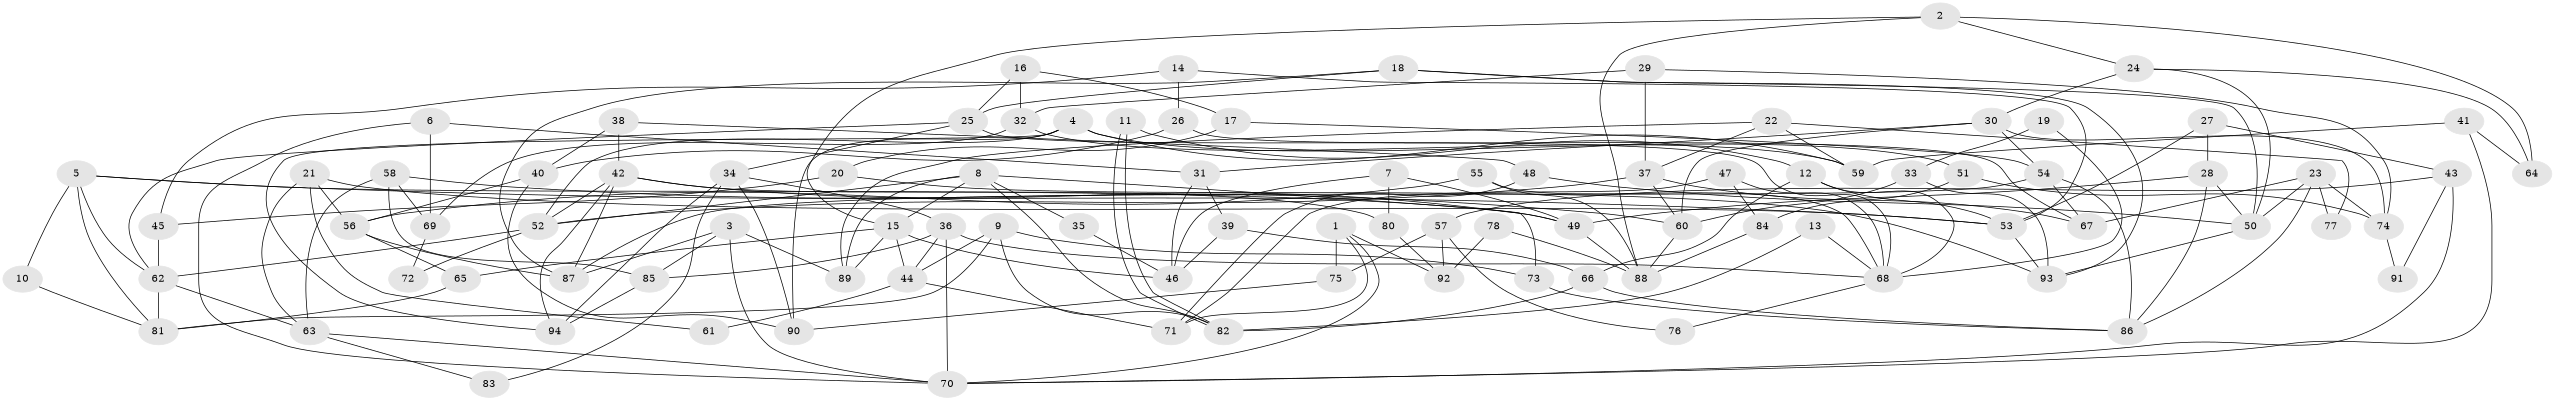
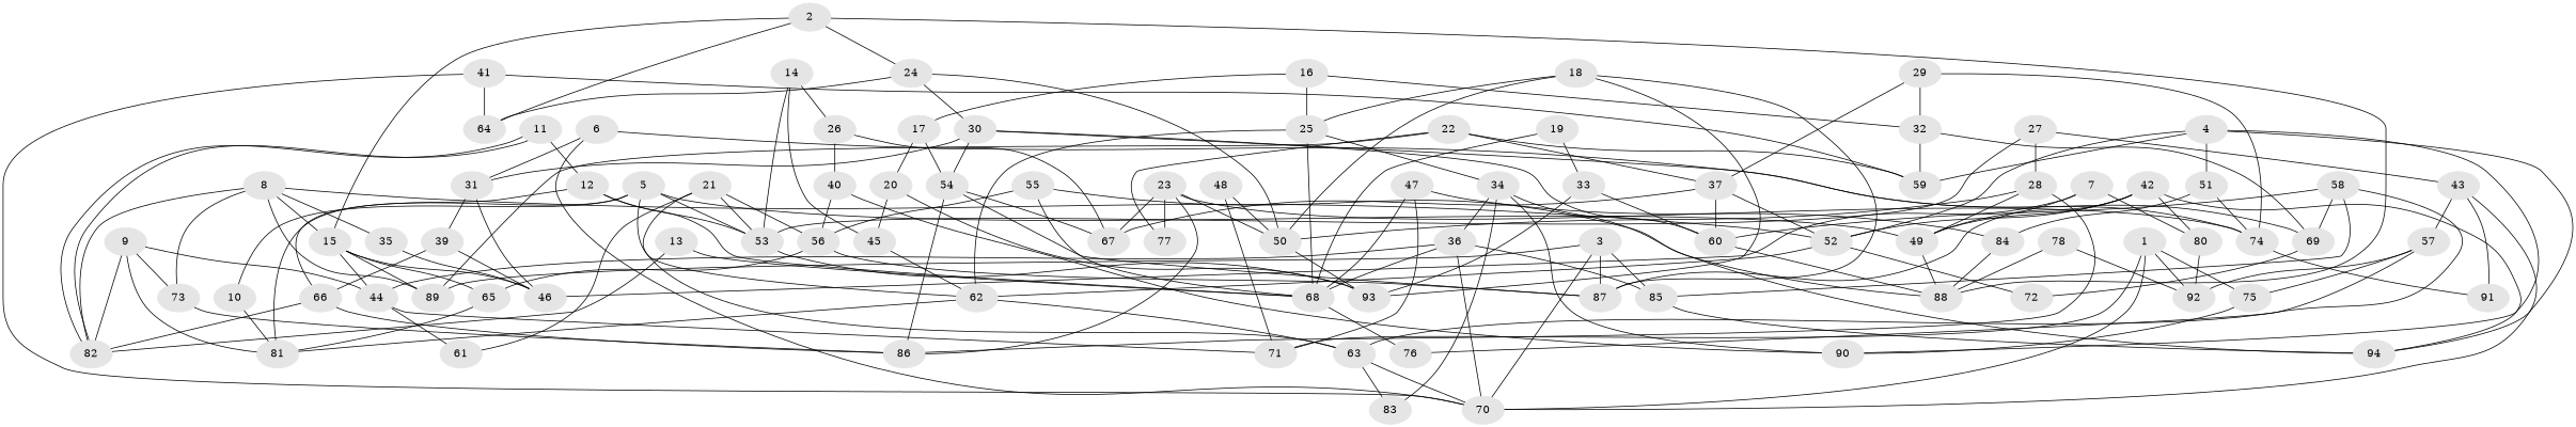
  graph {
    fontname="DejaVu Serif"
    node [color=gray90 fontname="DejaVu Serif" style=filled]
    edge [fontname="DejaVu Serif"]
    1
    70
    71
    75
    92
    90
    2
    15
    24
    64
    88
    89
    46
    44
    65
    50
    30
    3
    85
    87
    94
    4
    51
    52
    59
    74
    84
    62
    72
    5
    10
    49
    53
    81
    93
    63
    6
    31
    69
    39
    7
    80
    8
    35
    73
    82
    86
    9
    61
    11
    12
    66
    68
    76
    13
    14
    26
    45
    67
    40
    16
    17
    25
    32
    20
    54
    34
    18
    19
    33
    60
    21
    56
    83
    22
    37
    77
    23
    91
    36
    27
    28
    43
    57
    29
-   38
    42
    48
    41
    47
    55
    58
    78
    1 -- 70
    1 -- 71
    1 -- 75
    1 -- 92
    75 -- 90
    2 -- 15
    2 -- 24
    2 -- 64
    2 -- 88
    15 -- 89
    15 -- 46
    15 -- 44
    15 -- 65
    24 -- 64
    24 -- 50
    24 -- 30
    44 -- 71
    44 -- 61
    65 -- 81
    50 -- 93
    30 -- 74
    30 -- 31
    30 -- 54
    30 -- 60
    3 -- 70
    3 -- 89
    3 -- 85
    3 -- 87
    85 -- 94
    4 -- 90
    4 -- 94
    4 -- 51
    4 -- 52
    4 -- 59
    51 -- 74
    51 -- 84
    52 -- 62
    52 -- 72
    74 -- 91
    84 -- 88
    62 -- 81
    62 -- 63
    5 -- 62
    5 -- 10
    5 -- 49
    5 -- 53
    5 -- 81
    10 -- 81
    49 -- 88
    53 -- 93
    63 -- 70
    63 -- 83
    6 -- 70
    6 -- 31
    6 -- 69
    31 -- 46
    31 -- 39
    69 -- 72
    39 -- 46
    39 -- 66
    7 -- 46
    7 -- 49
    7 -- 80
    80 -- 92
    8 -- 15
    8 -- 89
    8 -- 52
    8 -- 35
    8 -- 73
    8 -- 82
    35 -- 46
    73 -- 86
    9 -- 44
    9 -- 81
    9 -- 73
    9 -- 82
    11 -- 82
    11 -- 82
    11 -- 12
    12 -- 53
    12 -- 66
    12 -- 68
    66 -- 82
    66 -- 86
    68 -- 76
    13 -- 82
    13 -- 68
    14 -- 53
    14 -- 26
    14 -- 45
    26 -- 67
    26 -- 40
    45 -- 62
    40 -- 90
    40 -- 56
    16 -- 17
    16 -- 25
    16 -- 32
    17 -- 20
    17 -- 54
    25 -- 62
    25 -- 68
    25 -- 34
    32 -- 59
    32 -- 69
    20 -- 93
    20 -- 45
    54 -- 87
    54 -- 86
    54 -- 67
    34 -- 90
    34 -- 94
    34 -- 83
    34 -- 36
    18 -- 50
    18 -- 87
    18 -- 93
    18 -- 25
    19 -- 68
    19 -- 33
    33 -- 93
    33 -- 60
    60 -- 88
    21 -- 53
    21 -- 63
    21 -- 61
    21 -- 56
    56 -- 65
    56 -- 87
    22 -- 89
    22 -- 59
    22 -- 37
    22 -- 77
    37 -- 52
    37 -- 67
    37 -- 60
    23 -- 50
    23 -- 74
    23 -- 86
    23 -- 67
    23 -- 77
    36 -- 70
    36 -- 44
    36 -- 85
    36 -- 68
    27 -- 53
    27 -- 28
    27 -- 43
    28 -- 50
    28 -- 49
    28 -- 86
    43 -- 70
    43 -- 91
    43 -- 57
    57 -- 75
    57 -- 92
    57 -- 76
    29 -- 74
    29 -- 32
    29 -- 37
-   38 -- 40
-   38 -- 42
-   38 -- 48
    42 -- 87
    42 -- 94
    42 -- 52
    42 -- 49
    42 -- 80
    48 -- 71
    48 -- 50
    41 -- 70
    41 -- 64
    41 -- 59
    47 -- 71
    47 -- 84
    47 -- 68
    55 -- 88
    55 -- 68
    55 -- 56
    58 -- 85
    58 -- 63
    58 -- 69
    58 -- 60
    78 -- 92
    78 -- 88
  }
